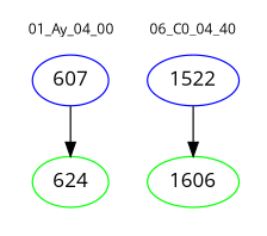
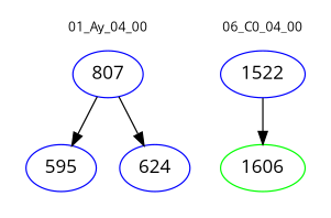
  digraph {
    fontname="Open Sans"
    node [color=blue fontname="Open Sans"]
    edge [color=black fontname="Open Sans"]
-   n1 [label=607]
-   n3 [color=green label=624]
+   n1 [label=807]
+   n2 [label=595]
+   n3 [label=624]
    n4 [label=1522]
    n5 [color=green label=1606]
    subgraph cluster_1 {
      color=white
      fontsize=10
      label="01_Ay_04_00"
      n1
+     n2
      n3
    }
    subgraph cluster_2 {
      color=white
      fontsize=10
-     label="06_C0_04_40"
+     label="06_C0_04_00"
      n4
      n5
    }
+   n1 -> n2
    n1 -> n3
    n4 -> n5
  }
